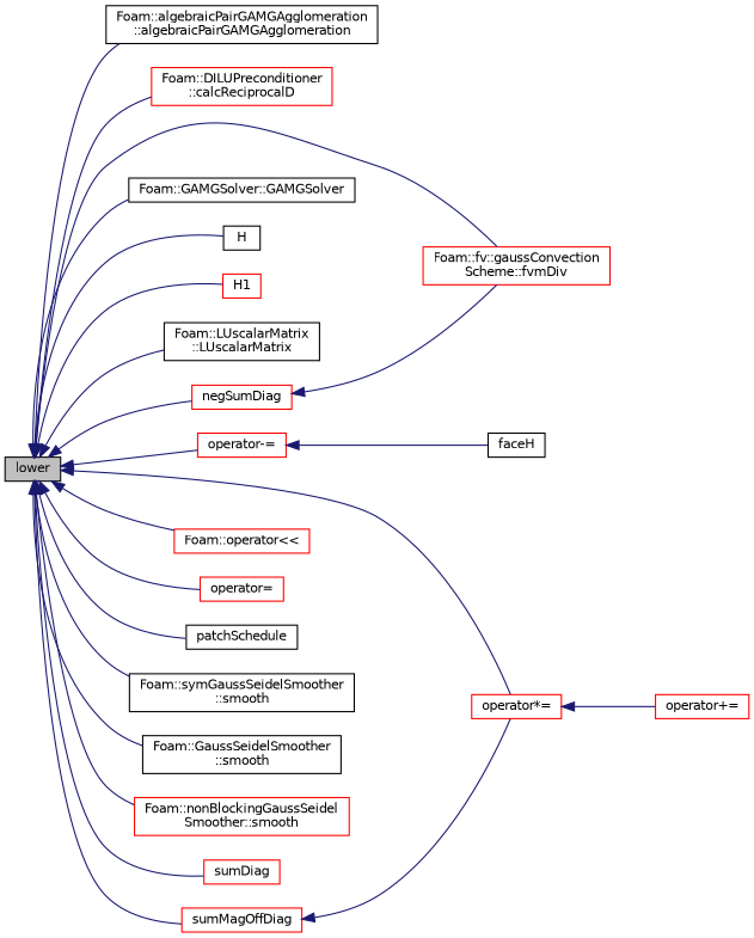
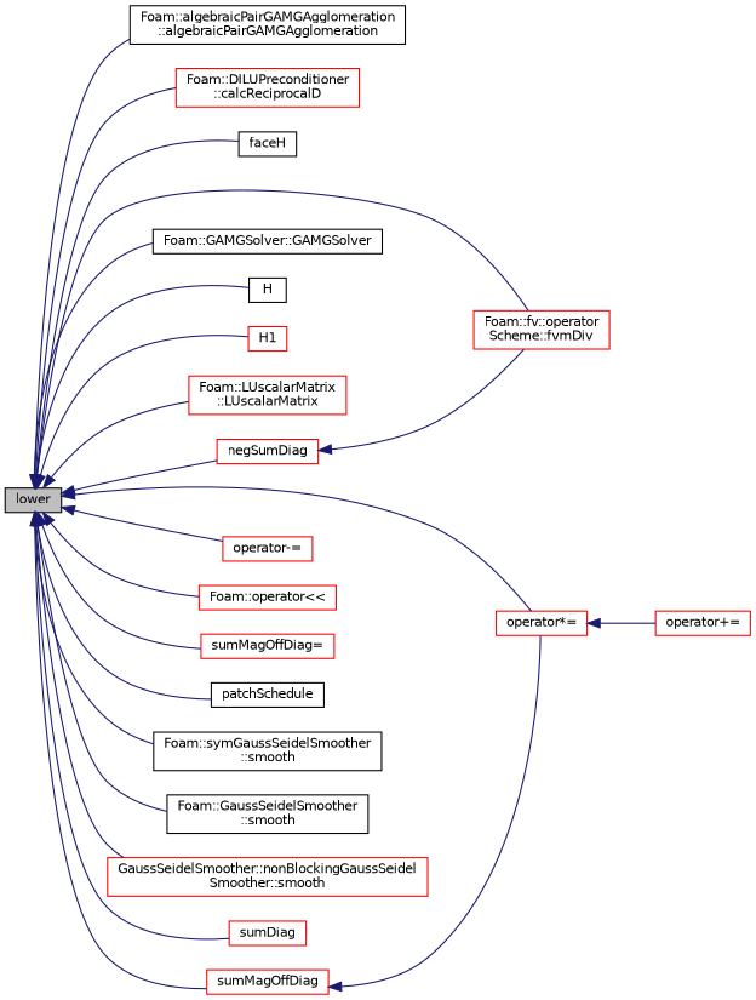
  digraph {
    rankdir=LR
    node [color=red fontname=Helvetica fontsize=10 shape=record]
    edge [color=midnightblue dir=back fontname=Helvetica fontsize=10 labelfontname=Helvetica labelfontsize=10 style=solid]
    n1 [color=black fillcolor=grey75 fontcolor=black height=0.2 label=lower style=filled width=0.4]
    n2 [color=black height=0.2 label="Foam::algebraicPairGAMGAgglomeration\l::algebraicPairGAMGAgglomeration" width=0.4]
    n3 [height=0.2 label="Foam::DILUPreconditioner\l::calcReciprocalD" width=0.4]
    n4 [color=black height=0.2 label=faceH width=0.4]
-   n5 [height=0.2 label="Foam::fv::gaussConvection\lScheme::fvmDiv" width=0.4]
+   n5 [height=0.2 label="Foam::fv::operator\lScheme::fvmDiv" width=0.4]
    n6 [color=black height=0.2 label="Foam::GAMGSolver::GAMGSolver" width=0.4]
    n7 [color=black height=0.2 label=H width=0.4]
    n8 [height=0.2 label=H1 width=0.4]
-   n9 [color=black height=0.2 label="Foam::LUscalarMatrix\l::LUscalarMatrix" width=0.4]
+   n9 [height=0.2 label="Foam::LUscalarMatrix\l::LUscalarMatrix" width=0.4]
    n10 [height=0.2 label=negSumDiag width=0.4]
    n11 [height=0.2 label="operator*=" width=0.4]
    n12 [height=0.2 label="operator-=" width=0.4]
    n13 [height=0.2 label="Foam::operator\<\<" width=0.4]
-   n14 [height=0.2 label="operator=" width=0.4]
+   n14 [height=0.2 label="sumMagOffDiag=" width=0.4]
    n15 [color=black height=0.2 label=patchSchedule width=0.4]
    n16 [color=black height=0.2 label="Foam::symGaussSeidelSmoother\l::smooth" width=0.4]
    n17 [color=black height=0.2 label="Foam::GaussSeidelSmoother\l::smooth" width=0.4]
-   n18 [height=0.2 label="Foam::nonBlockingGaussSeidel\lSmoother::smooth" width=0.4]
+   n18 [height=0.2 label="GaussSeidelSmoother::nonBlockingGaussSeidel\lSmoother::smooth" width=0.4]
    n19 [height=0.2 label=sumDiag width=0.4]
    n20 [height=0.2 label=sumMagOffDiag width=0.4]
    n21 [height=0.2 label="operator+=" width=0.4]
    n1 -> n2
    n1 -> n3
-   n12 -> n4
+   n1 -> n4
    n1 -> n5
    n1 -> n6
    n1 -> n7
    n1 -> n8
    n1 -> n9
    n1 -> n10
    n1 -> n11
    n1 -> n12
    n1 -> n13
    n1 -> n14
    n1 -> n15
    n1 -> n16
    n1 -> n17
    n1 -> n18
    n1 -> n19
    n1 -> n20
    n10 -> n5
    n11 -> n21
    n20 -> n11
  }
